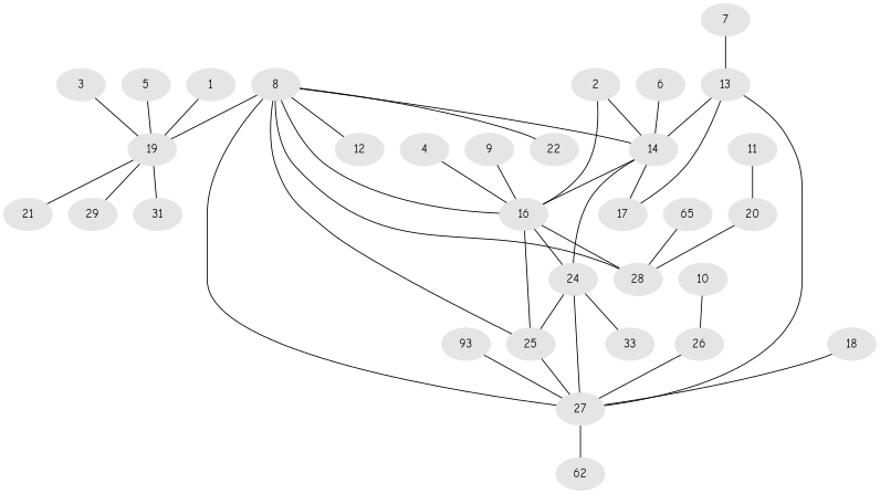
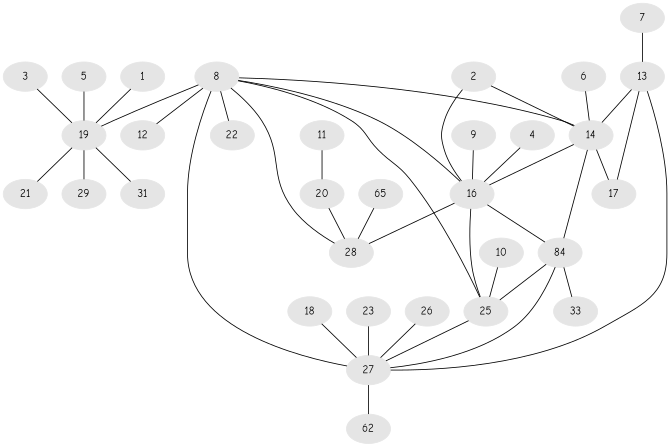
  graph {
    fontname="Comic Neue"
    node [color=gray90 fontname="Comic Neue" style=filled]
    edge [fontname="Comic Neue" weight=1.0]
    1
    19
    21
    29
    31
    2
    14
    16
    17
-   24
+   24 [label=84]
    25
    28
    3
    4
    5
    6
    7
    13
    27
    8
    12
    22
    n23 [label=62]
    9
    10
    11
    20
    33
    n29 [label=65]
    18
-   23 [label=93]
+   23
    26
    1 -- 19
    19 -- 21
    19 -- 29
    19 -- 31
    2 -- 14
    2 -- 16
    14 -- 16
    14 -- 17
    14 -- 24
    16 -- 24
    16 -- 25
    16 -- 28
    24 -- 25 [weight=2.0]
    24 -- 27
    24 -- 33
    25 -- 27
    3 -- 19
    4 -- 16
    5 -- 19
    6 -- 14
    7 -- 13
    13 -- 14
    13 -- 17
    13 -- 27
    27 -- n23
    8 -- 19 [weight=2.0]
    8 -- 14
    8 -- 16
    8 -- 25
    8 -- 28
    8 -- 27 [weight=2.0]
    8 -- 12
    8 -- 22
    9 -- 16
-   10 -- 26
+   10 -- 25
    11 -- 20
    20 -- 28
    n29 -- 28
    18 -- 27 [weight=2.0]
    23 -- 27
    26 -- 27
  }
